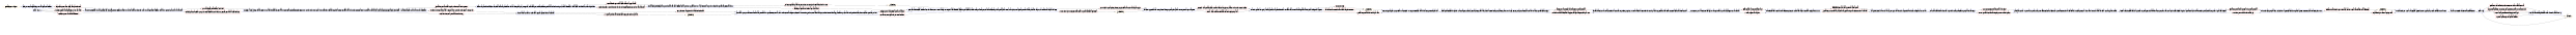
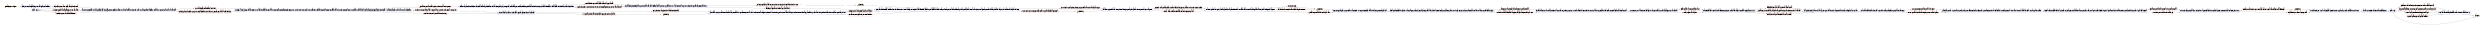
  digraph {
    rankdir=LR
    node [color=red shape=box]
    "AoiRank5Convo1 begins." [color=orange shape=""]
    n2 [color=blue label="acho q eu nunca te agradeci por ser tão legal com a Eleanor"]
    n3 [label="Mas é claro que eu ia ser legal, ela é parte do Hexa"]
    n4 [color=blue label="então… obg <3"]
    n5 [label="Você nem precisava me agradecer por isso, mas valeu"]
    n6 [label="Você achou que eu ia tratar ela diferente?"]
    n7 [color=blue label="não me surpreenderia se vc não gostasse dela, tem mais gente no Hexa que já fez isso (mas eu ainda amo todos eles). mas se vc não gostasse da Eleanor, eu ia fazer o possível pra mudar sua visão dela"]
    n8 [label="O povo não é legal com a Eleanor? Sério isso?"]
    n9 [label="É difícil pra mim acreditar que o Arthur tenha aceitado isso de boa com o pessoal que tratava a irmã dele assim"]
    n10 [color=blue label="no começo, a Lê e o Quincy olhavam meio torto pra ela. eles achavam que ela ia ser consumida completamente pelo Tecnovírus. o Arthur resolveu só ignorar isso, então eles só ficaram longe dela. mesmo sem falar nada, todo mundo conseguia sentir o que cada um achava dela. e se até a gente conseguia sentir esse climão… vc já deve imaginar o quão claro isso era pra Eleanor"]
    n11 [label="Ainda bem que ela é irmã do Arthur, ele é um cara muito protetor"]
    n12 [label="Isso deve ser insuportável pra ela… sempre saber o que todo mundo pensa, o tempo todo"]
    n13 [label="Fico até triste com a postura da Lê e do Quincy"]
    n14 [color=blue label="de fato. mas parte disso dificultou as coisas ainda mais pra Eleanor. ele tava desesperado pra proteger ela, e ela sabia que, se ele acreditasse que ela tava sofrendo muito por causa da infestação… ele ia acabar resolvendo as coisas do jeito dele"]
    n15 [color=blue label="eles só tavam assustados. o medo faz as pessoas agirem de forma irracional"]
    n16 [label="Você tá dizendo que… ele ia acabar matando a própria irmã?"]
    n17 [label="O medo de perder o controle deve ter sido horrível, especialmente com o Arthur tão colado nela"]
    n18 [label="Bem, pelo menos a equipe evoluiu bastante desde então"]
    n19 [label="Só queria que eles não tivessem ficado cegos pelo medo no passado"]
    n20 [color=blue label="nunca achei que ele chegaria no ponto de matar ela, mas a Eleanor achava que sim. o pq ela achou isso… aí já é entre ela e o Arthur. só fico feliz que ela não pense mais assim"]
    n21 [color=blue label="já ouvi falar que o que realmente traumatiza as pessoas não é o que acontece com elas, mas o modo como elas reagem. conhecendo a Lê e o Quincy, tenho certeza absoluta de que, se eles tivessem feito algo pra Eleanor por causa do medo que eles tinham, eles nunca iam se perdoar por isso"]
    n22 [color=orange label="+5 Chemistry" shape=""]
    n23 [label="É bem complicado pra ela ter que conviver com esse tipo de medo além de todo o resto"]
    n24 [label="Ela chegou a pensar em ir embora por causa disso?"]
    n25 [label="E chegou perto de acontecer alguma coisa assim?"]
    n26 [label="É, não tem como culpar eles por serem humanos"]
    n27 [color=orange label="+5 Chemistry" shape=""]
    n28 [color=blue label="depois da transformação, a Eleanor ficou de olho em como o resto ia reagir. eu sempre via ela refletindo, achando que ia acabar causando mais problema que coisa boa se ficasse aqui. ela queria ajudar o Hexa, mas o jeito como algumas pessoas olhavam pra ela fez ela procurar uma forma de ajudar de longe"]
    n29 [label="Isso é ridículo. Com aqueles poderes psíquicos dela, ela é muito valiosa pra equipe"]
    n30 [label="Isso é muito injusto. Ninguém tinha noção do que ela sacrificaria pelo Hexa"]
    n31 [color=blue label="ela achou que poderia usar seus poderes de longe. queria poder ajudar sem ter que estar perto da gente"]
    n32 [color=orange label="+5 Chemistry" shape=""]
    n33 [label="Entendi… ela queria sacrificar o contato dela com a equipe só pra fazer todo mundo se sentir melhor"]
    n34 [label="Nossa… ficar sozinha em Holvânia seria muito perigoso pra ela"]
    n35 [color=blue label="uma noite, quando até o Amir já tinha capotado, ela quase foi embora. sem falar nada, no meio da madrugada. ela nem queria se despedir da gente"]
    n36 [label="Isso é muito triste"]
    n37 [label="Ainda bem que ela não foi embora pra valer"]
    n38 [label="Ela devia estar se sentindo tão solitária naquele momento…"]
    n39 [color=orange label="+5 Chemistry" shape=""]
    n40 [color=blue label="nem consigo imaginar o que poderia ter acontecido… eu sempre tentei ficar ao lado dela, sempre tentei apoiar ela"]
    n41 [color=blue label="sabe aquela sensação de quando vc tá com alguém, mas essa pessoa parece q não tá ali? quando a mente dessa pessoa parece q tá em outro lugar, mesmo q essa pessoa esteja ao seu lado? era assim que ela ficava comigo…"]
    n42 [label="Parece que sua presença era justamente o que ela precisava"]
    n43 [label="Quando se trata da felicidade da equipe, nada passa despercebido pra você"]
    n44 [color=blue label="eu não sabia se isso era só ela aprendendo a controlar seus poderes psíquicos, ou se era ela lendo a mente de todo mundo pra saber oq pensavam dela. então, comecei a ficar mais atenta com ela"]
    n45 [color=blue label="no momento q ouvi a atomimoto dela ligar, eu tranquei todas as portas da garagem e corri atrás dela"]
    n46 [label="Então é graças a você que ela ficou aqui"]
    n47 [label="Muita coragem da sua parte"]
    n48 [color=blue label="eu até deixaria ela ir embora se ela realmente quisesse ir. mas ela não ia partir sem falar comigo antes rsrsrsrs"]
    n49 [label="Kkkkkkkkk é bem a sua cara. A conversa valeu a pena?"]
    n50 [label="Ainda bem que você tava lá pra apoiar ela. Aquela noite provavelmente mudou a vida dela"]
+   n51 [label="E essa conversa provavelmente salvou ela e o Hexa"]
    n52 [color=blue label="ah, a gente conversou até o sol raiar. já que o Amir tava dormindo, a gente foi até brincar no fliperama, só nós duas"]
    n53 [color=blue label="era uma atividade boba e divertida, o tipo de diversão que a Eleanor precisava ter faz tempo"]
    n54 [label="Como você convenceu ela de que tava tudo bem?"]
    n55 [label="Tem vez que são as coisas mais simples que têm o maior impacto"]
    n56 [color=blue label="a parte mais curiosa… é que eu acho que as coisas que eu falei nem fizeram diferença. o que realmente mudou a ideia dela foi só minha presença… foi só o fato de eu estar lá ao lado dela… como amiga de verdade"]
    n57 [color=blue label="desde a transformação dela, foi a primeira vez que alguém tinha tratado ela como pessoa, e não como a pobre irmã indefesa do Arthur. aquela noite ajudou ela a entender que ela poderia conquistar o lugar dela no Hexa"]
    n58 [label="Ainda bem que ela tinha você. Era tudo que ela precisava"]
    n59 [label="Isso sim é que é uma líder de verdade, Aoi"]
    n60 [color=blue label="todo mundo aqui precisava disso, incluindo eu. a gente fica mais forte quando a gente se sente em casa e é aceito pelos outros"]
    n61 [label="A Eleanor é mais forte do que o resto acha, mas ter você ao lado dela fez toda a diferença"]
    n62 [label="Te parabenizo por manter a equipe unida"]
    n63 [color=orange label="+5 Chemistry" shape=""]
    n64 [color=blue label="eu tinha medo que… com a sua chegada, a gente fosse ter que passar por essa situação horrível de novo"]
    n65 [color=blue label="mas não. vc entendeu e aceitou ela imediatamente"]
    n66 [color=blue label="então… obg"]
    n67 [label="A Eleanor é uma mulher incrível, e merece ser vista e tratada como tal"]
    n68 [label="Nem precisa agradecer, é o mínimo que a gente tem que fazer: se manter unido"]
    n69 [label="Você é a cola que mantém esta equipe unida, Aoi"]
    "Chat ends." [color=orange shape=""]
    n71 [color=blue label="vc é uma das minhas pessoas favoritas do mundo, sabia disso? <3"]
    n72 [label="Eu que te agradeço por ter apoiado a Eleanor"]
    "AoiRank5Convo1 begins." -> n2
    n2 -> n3
    n3 -> n7
    n4 -> n3
    n4 -> n5
    n4 -> n6
    n5 -> n7
    n6 -> n7
    n7 -> n8
    n7 -> n9
    n8 -> n10
    n9 -> n10
    n10 -> n11
    n10 -> n12
    n10 -> n13
    n11 -> n14
    n12 -> n15
    n13 -> n15
    n14 -> n16
    n14 -> n17
    n15 -> n18
    n15 -> n19
    n16 -> n20
    n17 -> n20
    n18 -> n21
    n19 -> n22
    n20 -> n23
    n20 -> n24
    n21 -> n25
    n21 -> n26
    n22 -> n21
    n23 -> n27
    n24 -> n28
    n25 -> n28
    n26 -> n28
    n27 -> n28
    n28 -> n29
    n28 -> n30
    n29 -> n31
    n30 -> n32
    n31 -> n33
    n31 -> n34
    n32 -> n31
    n33 -> n35
    n34 -> n35
    n35 -> n36
    n35 -> n37
    n35 -> n38
    n36 -> n39
    n37 -> n40
    n38 -> n39
    n39 -> n40
    n40 -> n41
    n41 -> n42
    n41 -> n43
    n42 -> n44
    n43 -> n44
    n44 -> n45
    n45 -> n46
    n45 -> n47
    n46 -> n48
    n47 -> n48
    n48 -> n49
    n48 -> n50
+   n48 -> n51
    n49 -> n52
    n50 -> n52
+   n51 -> n52
    n52 -> n53
    n53 -> n54
    n53 -> n55
    n54 -> n56
    n55 -> n56
    n56 -> n57
    n57 -> n58
    n57 -> n59
    n58 -> n60
    n59 -> n60
    n60 -> n61
    n60 -> n62
    n61 -> n63
    n62 -> n64
    n63 -> n64
    n64 -> n65
    n65 -> n66
    n66 -> n67
    n66 -> n68
    n66 -> n69
    n66 -> "Chat ends."
    n67 -> n71
    n68 -> n71
    n69 -> n71
    n71 -> "Chat ends."
    n72 -> n71
  }
